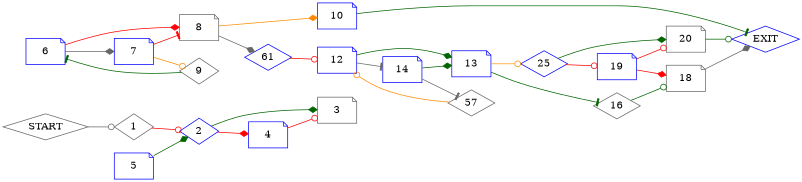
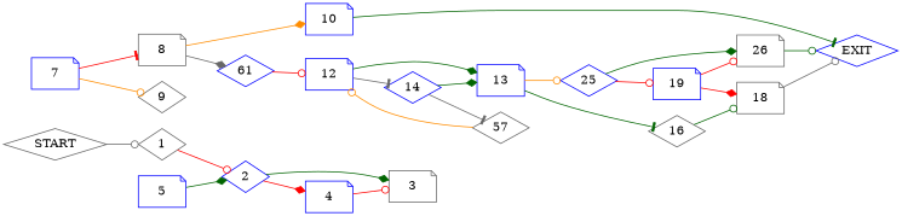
  digraph {
    rankdir=LR
    node [color=blue shape=note]
    edge [arrowhead=diamond color=darkgreen]
    n1 [color=gray40 label=START shape=diamond]
    1 [color=gray40 shape=diamond]
    2 [shape=diamond]
    n4 [label=EXIT shape=diamond]
    3 [color=gray40]
    4
-   6
    7
    8 [color=gray40]
    5
    9 [color=gray40 shape=diamond]
    10
    n13 [label=61 shape=diamond]
    12
    13
-   14
+   14 [shape=diamond]
    n17 [label=25 shape=diamond]
    16 [color=gray40 shape=diamond]
    n19 [color=gray40 label=57 shape=diamond]
    19
-   20 [color=gray40]
+   20 [color=gray40 label=26]
    18 [color=gray40]
    n1 -> 1 [arrowhead=odot color=gray40]
    1 -> 2 [arrowhead=odot color=red]
    2 -> 3
    2 -> 4 [color=red]
    4 -> 3 [arrowhead=odot color=red]
-   6 -> 7 [color=gray40]
-   6 -> 8 [color=red]
    7 -> 8 [arrowhead=tee color=red]
    7 -> 9 [arrowhead=odot color=darkorange]
    8 -> 10 [color=darkorange]
    8 -> n13 [color=gray40]
    5 -> 2
-   9 -> 6 [arrowhead=tee]
    10 -> n4 [arrowhead=tee]
    n13 -> 12 [arrowhead=odot color=red]
    12 -> 13
    12 -> 14 [arrowhead=tee color=gray40]
    13 -> n17 [arrowhead=odot color=darkorange]
    13 -> 16 [arrowhead=tee]
    14 -> 13
    14 -> n19 [arrowhead=tee color=gray40]
    n17 -> 19 [arrowhead=odot color=red]
    n17 -> 20
    16 -> 18 [arrowhead=odot]
    n19 -> 12 [arrowhead=odot color=darkorange]
    19 -> 20 [arrowhead=odot color=red]
    19 -> 18 [color=red]
    20 -> n4 [arrowhead=odot]
-   18 -> n4 [color=gray40]
+   18 -> n4 [arrowhead=odot color=gray40]
  }
